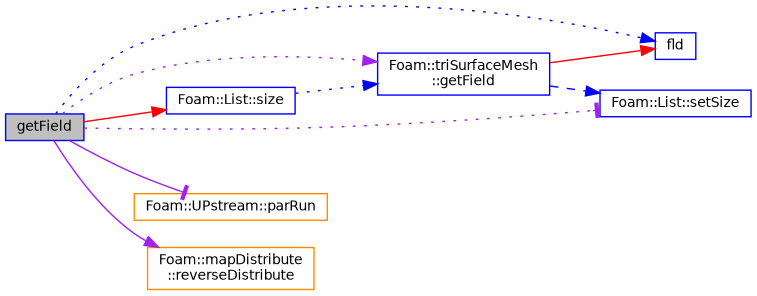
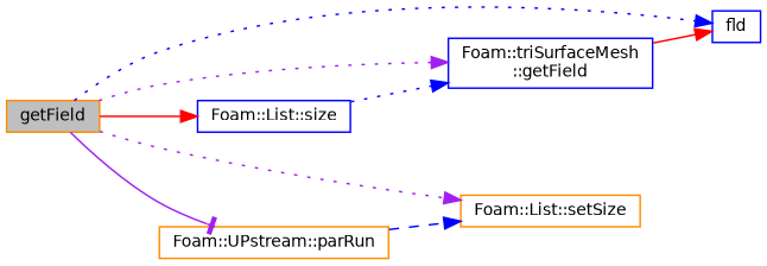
  digraph {
    rankdir=LR
    node [color=darkorange fontname=Helvetica fontsize=10 shape=record]
    edge [arrowhead=normal color=purple fontname=Helvetica fontsize=10 labelfontname=Helvetica labelfontsize=10 style=dotted]
-   n1 [color=blue fillcolor=grey75 fontcolor=black height=0.2 label=getField style=filled width=0.4]
+   n1 [fillcolor=grey75 fontcolor=black height=0.2 label=getField style=filled width=0.4]
    n2 [color=blue height=0.2 label=fld width=0.4]
    n3 [color=blue height=0.2 label="Foam::triSurfaceMesh\l::getField" width=0.4]
-   n4 [color=blue height=0.2 label="Foam::List::setSize" width=0.4]
+   n4 [height=0.2 label="Foam::List::setSize" width=0.4]
    n5 [color=blue height=0.2 label="Foam::List::size" width=0.4]
    n6 [height=0.2 label="Foam::UPstream::parRun" width=0.4]
-   n7 [height=0.2 label="Foam::mapDistribute\l::reverseDistribute" width=0.4]
    n1 -> n2 [color=blue]
    n1 -> n3
-   n1 -> n4 [arrowhead=tee]
+   n1 -> n4
    n1 -> n5 [color=red style=solid]
    n1 -> n6 [arrowhead=tee style=solid]
-   n1 -> n7 [style=solid]
    n3 -> n2 [color=red style=solid]
-   n3 -> n4 [color=blue style=dashed]
+   n6 -> n4 [color=blue style=dashed]
    n5 -> n3 [color=blue]
  }
